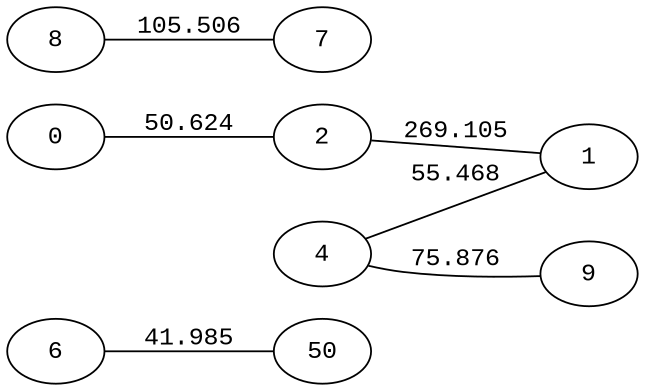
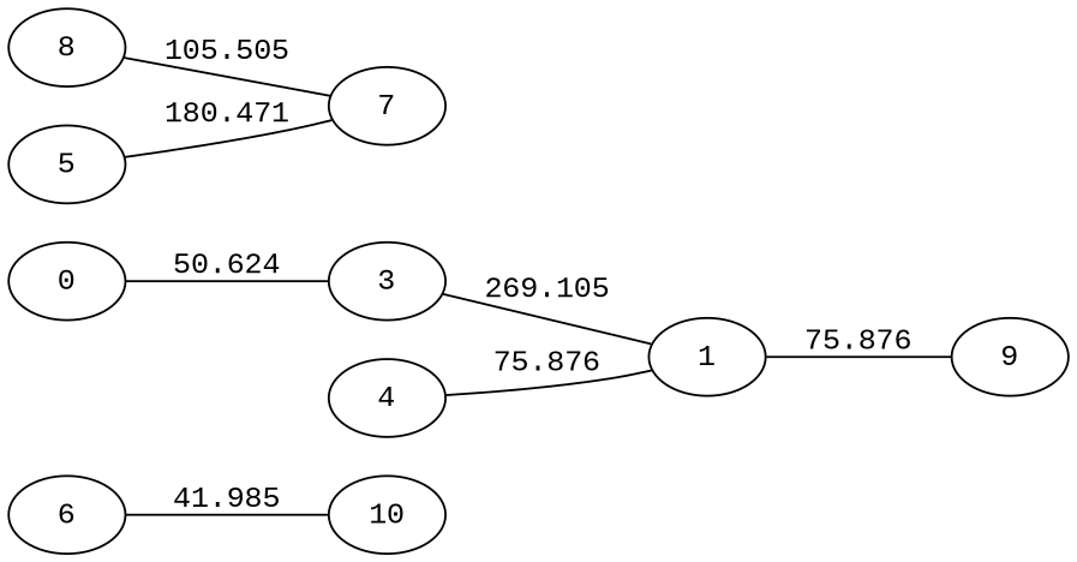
  graph {
    fontname="Liberation Mono"
    rankdir=LR
    node [fontname="Liberation Mono"]
    edge [fontname="Liberation Mono"]
    6
-   10 [label=50]
+   10
    n3 [label=0]
-   3 [label=2]
+   3
    1
    9
    4
    8
    7
+   5
    6 -- 10 [label=41.985]
    n3 -- 3 [label=50.624]
    3 -- 1 [label=269.105]
-   4 -- 9 [label=75.876]
-   4 -- 1 [label=55.468]
-   8 -- 7 [label=105.506]
+   1 -- 9 [label=75.876]
+   4 -- 1 [label=75.876]
+   8 -- 7 [label=105.505]
+   5 -- 7 [label=180.471]
  }
